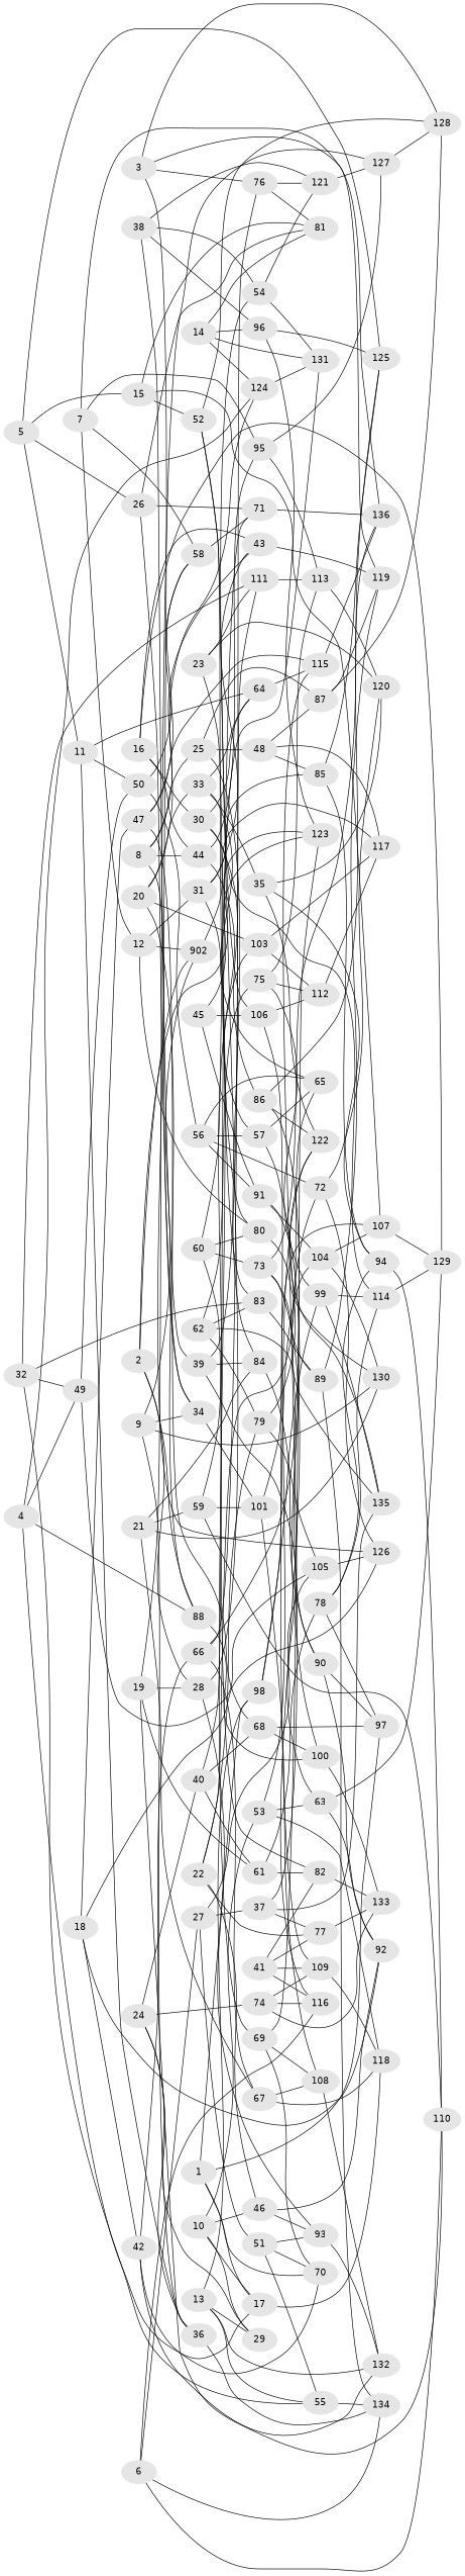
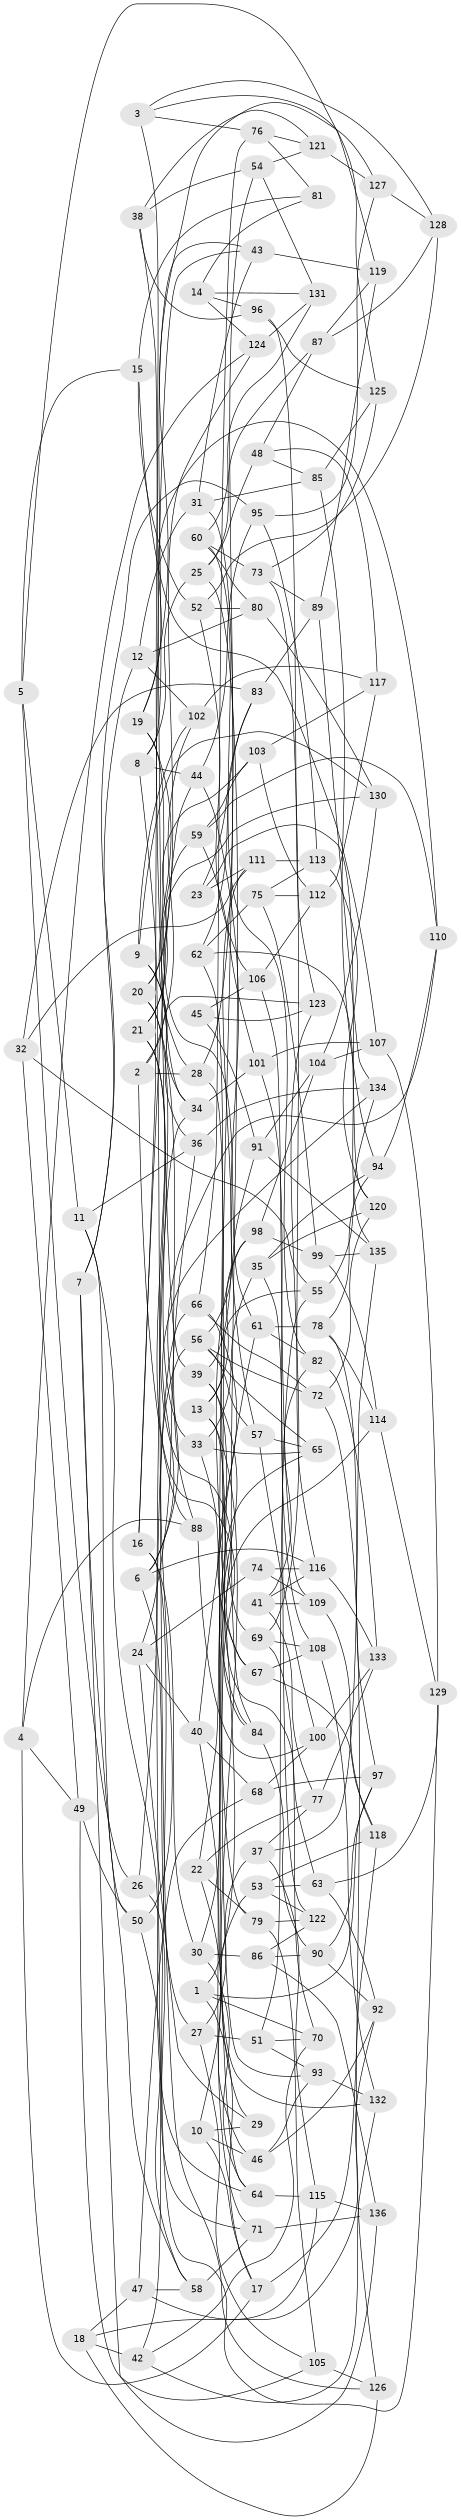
  graph {
    fontname="DejaVu Sans"
    rankdir=LR
    node [color=gray90 fontname="DejaVu Sans" style=filled]
    edge [fontname="DejaVu Sans"]
    1
    17
    70
    97
    98
    118
    99
    104
    2
    28
    88
-   102 [label=902]
+   102
    123
    54
    93
    100
    117
    3
    34
    76
    119
    128
    101
    81
    121
    4
    49
    124
    50
    105
    131
    5
    11
    15
    26
    125
    36
    64
    52
    107
    71
    6
    27
    110
    116
    134
    37
    51
    7
    12
    58
    95
    136
    31
    80
    127
    113
    8
    25
    43
    44
    126
    84
    48
    87
    57
    9
    130
    10
    29
    46
    53
    92
    122
    63
    56
    115
    69
    85
    13
    55
    132
    14
    96
    106
    129
    16
    30
    86
    114
    18
    42
    47
    66
    68
    19
    61
    82
    78
    20
    33
    103
    65
    35
    112
    21
    59
    67
    108
    90
    22
    77
    79
    133
    23
    83
    111
    120
    89
    24
    40
    74
    109
    135
    45
    91
    94
    32
    38
    39
    41
    72
    60
    73
    62
    75
    1 -- 17
    1 -- 70
    1 -- 97
    1 -- 98
    17 -- 118
    98 -- 99
    98 -- 104
    99 -- 114
    99 -- 135
    104 -- 107
    104 -- 130
    2 -- 28
    2 -- 88
    2 -- 102
    2 -- 123
    28 -- 54
    28 -- 93
    88 -- 100
    102 -- 117
    54 -- 121
    54 -- 131
    93 -- 132
    100 -- 133
    3 -- 34
    3 -- 76
    3 -- 119
    3 -- 128
    34 -- 101
    76 -- 81
    76 -- 121
    101 -- 107
    101 -- 108
    121 -- 127
    4 -- 17
    4 -- 88
    4 -- 49
    4 -- 124
    49 -- 50
    49 -- 105
    124 -- 131
    50 -- 58
    50 -- 56
    105 -- 126
    5 -- 11
    5 -- 15
    5 -- 26
    5 -- 125
    11 -- 50
    11 -- 36
    11 -- 64
    15 -- 81
    15 -- 52
    15 -- 107
    26 -- 34
-   26 -- 81
    26 -- 71
    36 -- 134
    64 -- 115
    52 -- 128
    52 -- 80
    52 -- 106
    107 -- 129
    71 -- 136
    6 -- 27
    6 -- 110
    6 -- 116
    6 -- 134
    27 -- 105
    27 -- 37
    27 -- 51
    37 -- 115
    37 -- 77
    37 -- 135
    51 -- 70
    51 -- 93
    51 -- 55
    7 -- 12
    7 -- 58
    7 -- 95
    7 -- 136
    12 -- 102
    12 -- 31
    12 -- 80
    58 -- 71
    95 -- 127
    95 -- 113
    31 -- 43
    31 -- 69
    31 -- 85
    80 -- 130
    127 -- 128
    113 -- 120
    8 -- 25
    8 -- 43
    8 -- 44
    8 -- 126
    25 -- 84
    25 -- 48
    25 -- 87
    43 -- 119
    44 -- 95
    44 -- 57
    84 -- 90
    48 -- 117
    48 -- 87
    48 -- 85
    87 -- 119
    87 -- 128
    57 -- 100
    57 -- 65
    9 -- 102
    9 -- 34
    9 -- 36
    9 -- 130
    10 -- 17
    10 -- 29
    10 -- 46
    10 -- 53
    46 -- 93
    46 -- 92
    53 -- 118
    53 -- 122
    53 -- 63
    63 -- 92
    63 -- 129
    56 -- 57
    56 -- 65
    56 -- 91
    56 -- 72
    115 -- 136
    69 -- 70
    69 -- 123
    69 -- 108
    85 -- 125
    85 -- 94
    13 -- 98
    13 -- 29
    13 -- 55
    13 -- 132
    55 -- 134
    14 -- 81
    14 -- 124
    14 -- 131
    14 -- 96
    96 -- 123
    96 -- 125
    106 -- 112
    106 -- 109
    16 -- 43
    16 -- 44
    16 -- 129
    16 -- 30
    30 -- 64
    30 -- 86
    30 -- 114
    86 -- 136
    86 -- 122
    86 -- 90
    114 -- 129
    18 -- 126
    18 -- 92
    18 -- 42
    18 -- 47
    42 -- 70
    42 -- 132
    42 -- 66
    47 -- 58
    47 -- 115
    47 -- 68
    66 -- 76
    66 -- 67
    66 -- 72
    68 -- 97
    68 -- 100
    19 -- 28
    19 -- 110
    19 -- 127
    19 -- 61
    61 -- 82
    61 -- 78
    82 -- 133
    78 -- 97
    78 -- 114
    78 -- 94
    20 -- 88
    20 -- 124
    20 -- 33
    20 -- 103
    33 -- 64
    33 -- 65
    33 -- 35
    103 -- 117
    103 -- 112
    35 -- 122
    35 -- 120
    35 -- 94
    112 -- 117
    21 -- 84
    21 -- 130
    21 -- 59
    21 -- 67
    59 -- 101
    59 -- 110
    59 -- 103
    67 -- 118
    67 -- 108
    108 -- 132
    90 -- 97
    90 -- 92
    22 -- 46
    22 -- 65
    22 -- 77
    22 -- 79
    77 -- 133
    79 -- 105
    79 -- 122
    23 -- 83
    23 -- 111
    23 -- 120
    83 -- 89
    111 -- 113
    89 -- 119
    89 -- 134
    24 -- 36
    24 -- 29
    24 -- 40
    24 -- 74
    40 -- 71
    40 -- 68
    40 -- 61
    74 -- 116
-   74 -- 133
+   116 -- 133
    74 -- 109
    109 -- 118
    45 -- 123
    45 -- 106
    45 -- 91
    91 -- 104
    91 -- 135
    94 -- 110
    32 -- 49
    32 -- 55
    32 -- 83
    32 -- 111
    38 -- 54
    38 -- 121
    38 -- 96
    38 -- 39
    39 -- 84
    39 -- 63
    39 -- 111
    41 -- 116
    41 -- 82
    41 -- 77
    41 -- 109
    72 -- 126
    72 -- 120
    60 -- 131
    60 -- 80
    60 -- 82
    60 -- 73
    73 -- 125
    73 -- 116
    73 -- 89
    62 -- 79
    62 -- 83
    62 -- 135
    62 -- 75
    75 -- 99
    75 -- 113
    75 -- 112
  }
